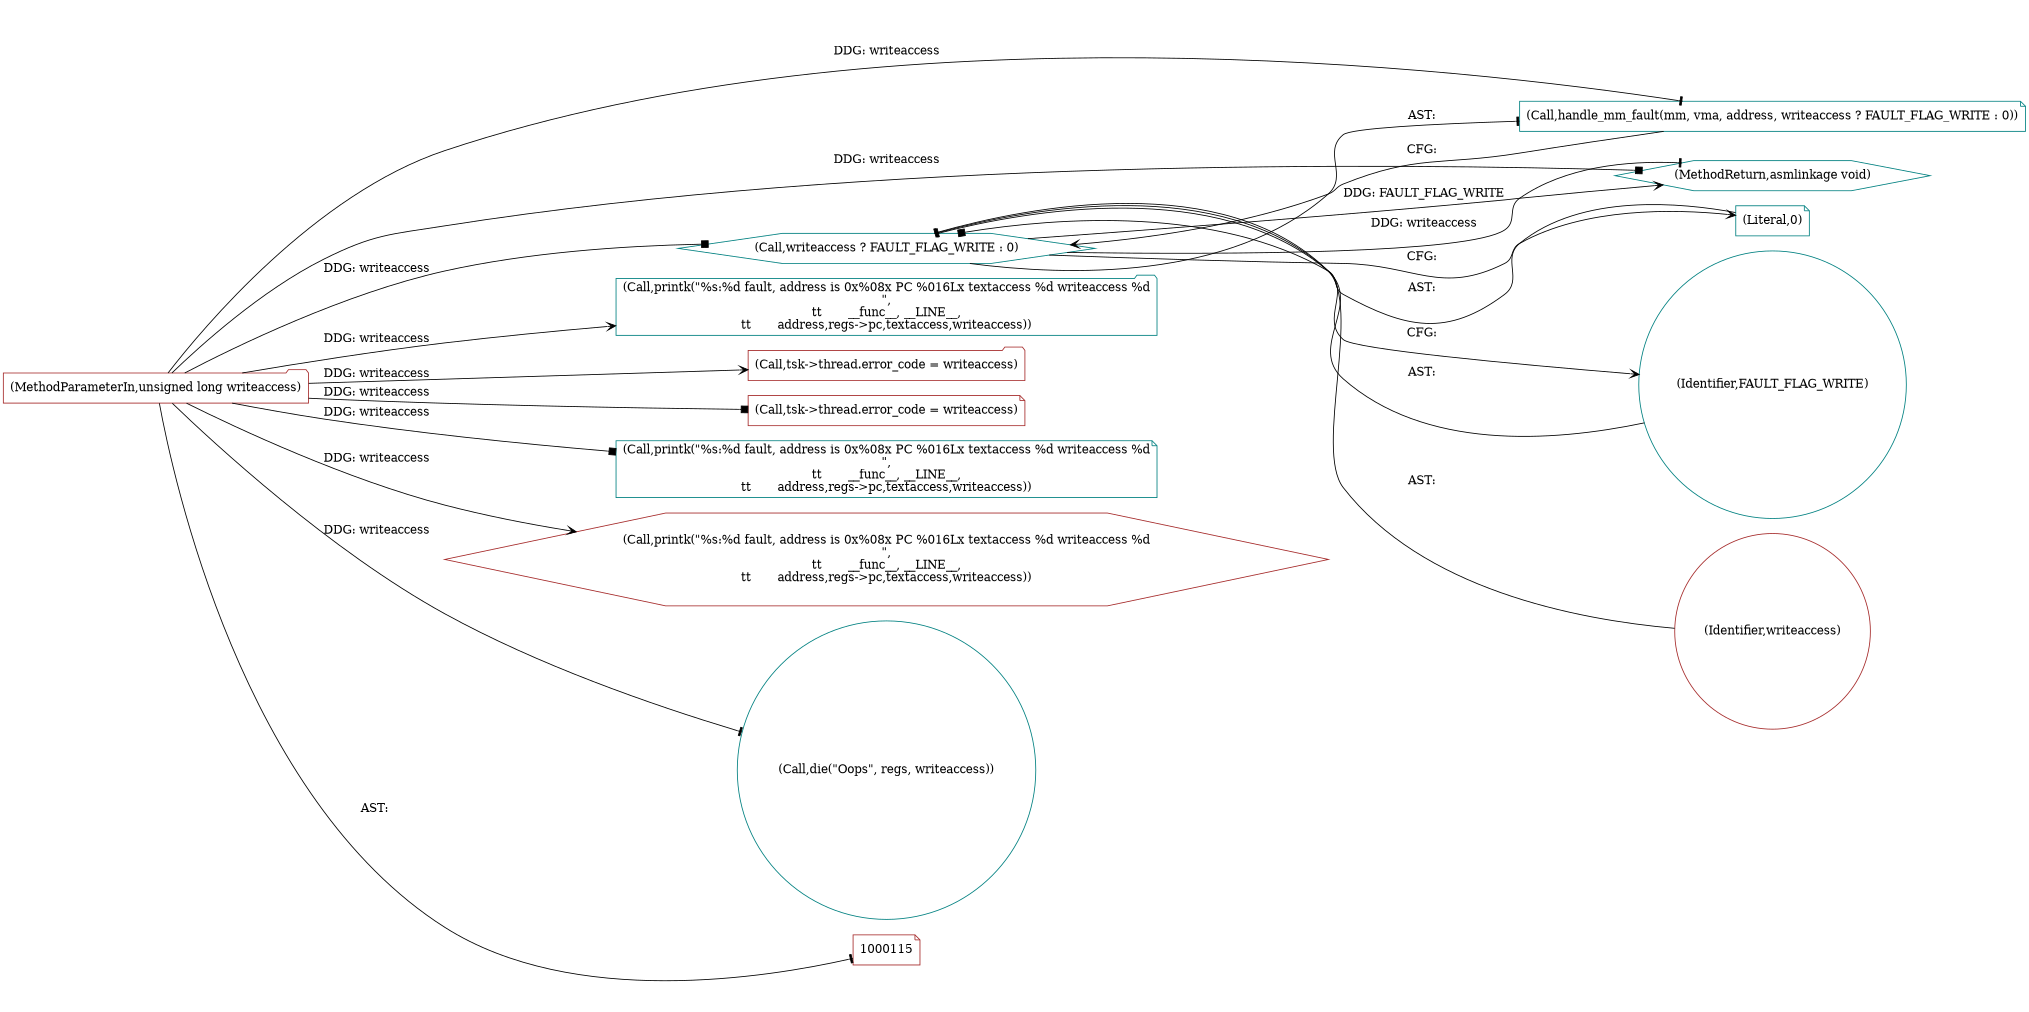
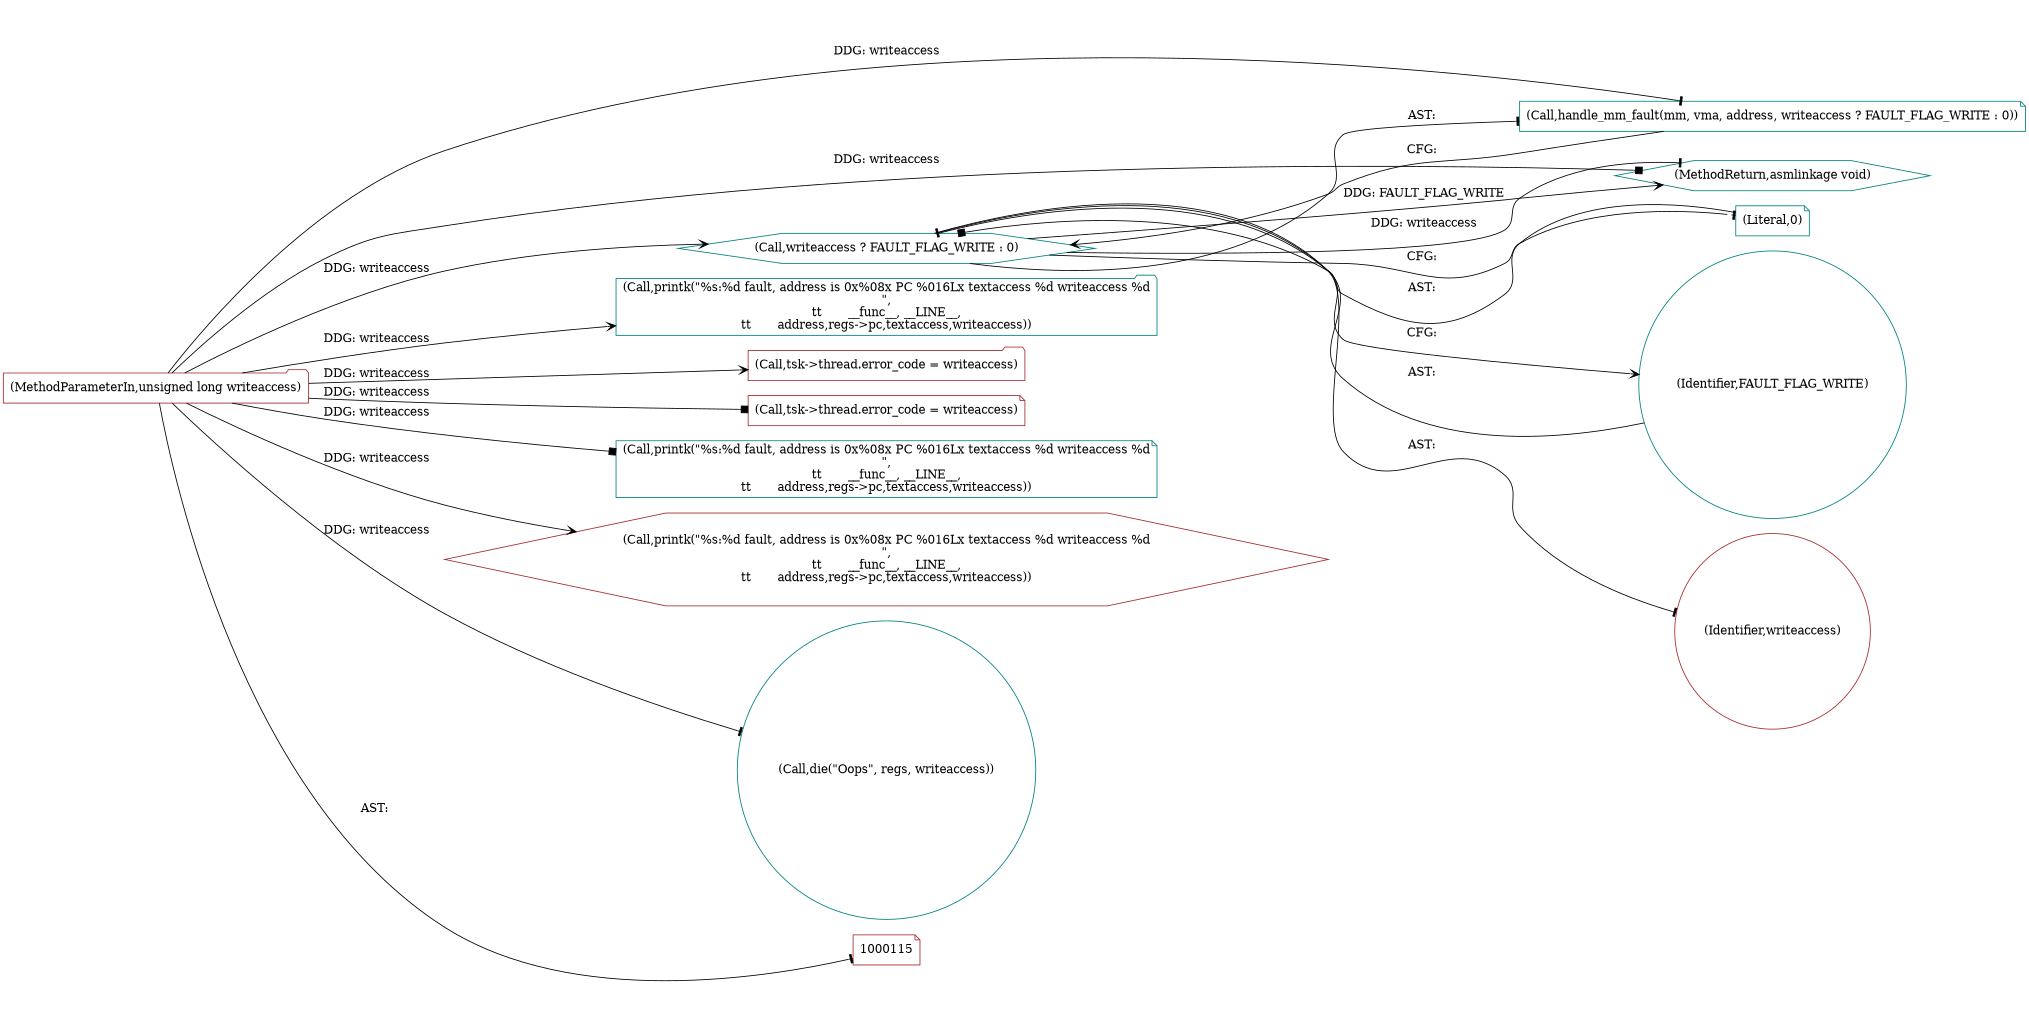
  digraph {
    rankdir=LR
    node [color=teal shape=note]
    edge [arrowhead=vee]
    n1 [label="(Call,writeaccess ? FAULT_FLAG_WRITE : 0)" shape=hexagon]
    n2 [label="(Call,handle_mm_fault(mm, vma, address, writeaccess ? FAULT_FLAG_WRITE : 0))"]
    n3 [label="(MethodReturn,asmlinkage void)" shape=hexagon]
    n4 [label="(Literal,0)"]
    n5 [label="(Identifier,FAULT_FLAG_WRITE)" shape=circle]
    n6 [color=brown label="(MethodParameterIn,unsigned long writeaccess)" shape=folder]
    n7 [label="(Call,printk(\"%s:%d fault, address is 0x%08x PC %016Lx textaccess %d writeaccess %d\n\",\n\t\t       __func__, __LINE__,\n\t\t       address,regs->pc,textaccess,writeaccess))" shape=folder]
    n8 [color=brown label="(Call,tsk->thread.error_code = writeaccess)" shape=folder]
    n9 [color=brown label="(Call,tsk->thread.error_code = writeaccess)"]
    n10 [label="(Call,printk(\"%s:%d fault, address is 0x%08x PC %016Lx textaccess %d writeaccess %d\n\",\n\t\t       __func__, __LINE__,\n\t\t       address,regs->pc,textaccess,writeaccess))"]
    n11 [color=brown label="(Call,printk(\"%s:%d fault, address is 0x%08x PC %016Lx textaccess %d writeaccess %d\n\",\n\t\t       __func__, __LINE__,\n\t\t       address,regs->pc,textaccess,writeaccess))" shape=hexagon]
    n12 [label="(Call,die(\"Oops\", regs, writeaccess))" shape=circle]
    1000115 [color=brown]
    n14 [color=brown label="(Identifier,writeaccess)" shape=circle]
    n1 -> n2 [arrowhead=tee label="AST: "]
    n1 -> n3 [label="DDG: FAULT_FLAG_WRITE"]
    n1 -> n3 [arrowhead=tee label="DDG: writeaccess"]
-   n1 -> n4 [label="CFG: "]
+   n1 -> n4 [arrowhead=tee label="CFG: "]
    n1 -> n5 [label="CFG: "]
    n2 -> n1 [label="CFG: "]
    n4 -> n1 [arrowhead=box label="AST: "]
    n5 -> n1 [arrowhead=tee label="AST: "]
-   n6 -> n1 [arrowhead=box label="DDG: writeaccess"]
+   n6 -> n1 [label="DDG: writeaccess"]
    n6 -> n2 [arrowhead=tee label="DDG: writeaccess"]
    n6 -> n3 [arrowhead=box label="DDG: writeaccess"]
    n6 -> n7 [label="DDG: writeaccess"]
    n6 -> n8 [label="DDG: writeaccess"]
    n6 -> n9 [arrowhead=box label="DDG: writeaccess"]
    n6 -> n10 [arrowhead=box label="DDG: writeaccess"]
    n6 -> n11 [label="DDG: writeaccess"]
    n6 -> n12 [arrowhead=tee label="DDG: writeaccess"]
    n6 -> 1000115 [arrowhead=tee label="AST: "]
-   n14 -> n1 [arrowhead=tee label="AST: "]
+   n1 -> n14 [arrowhead=tee label="AST: "]
  }
